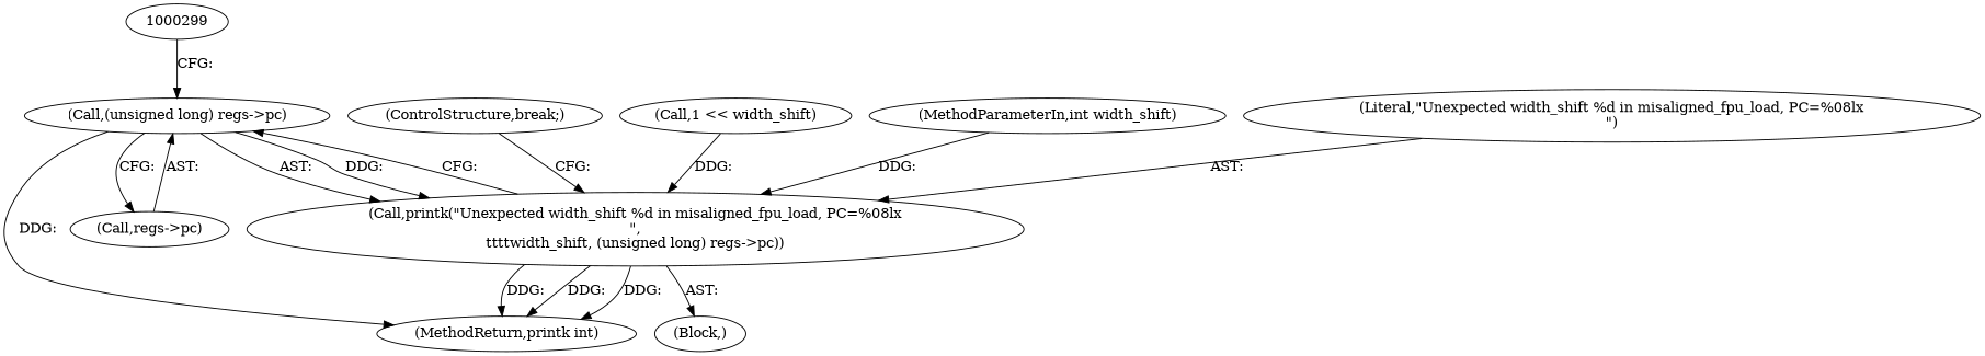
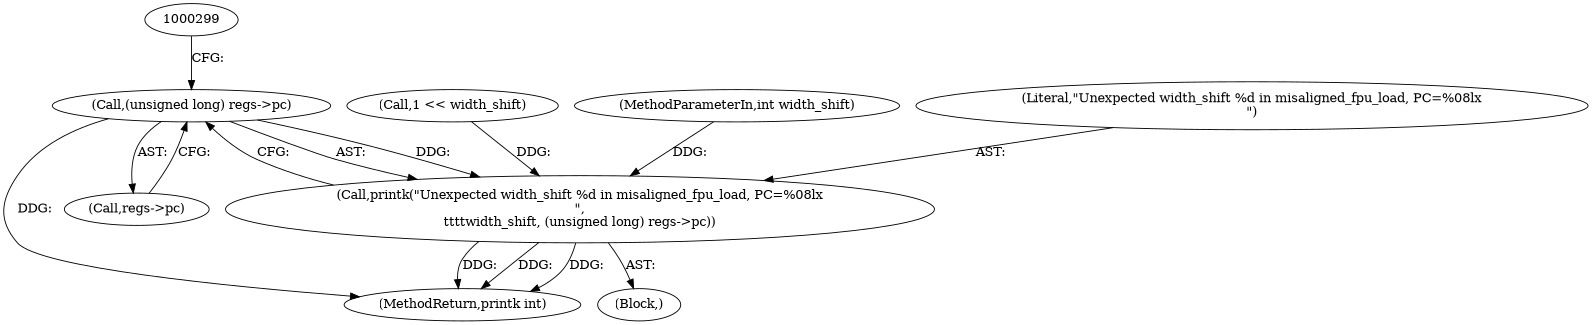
  digraph {
    n1 [label="(Call,(unsigned long) regs->pc)"]
    n2 [label="(Call,printk(\"Unexpected width_shift %d in misaligned_fpu_load, PC=%08lx\n\",\n\t\t\t\twidth_shift, (unsigned long) regs->pc))"]
    n3 [label="(Call,regs->pc)"]
    n4 [label="(MethodReturn,printk int)"]
    n5 [label="(Block,)"]
-   n6 [label="(ControlStructure,break;)"]
    n7 [label="(Call,1 << width_shift)"]
    n8 [label="(MethodParameterIn,int width_shift)"]
    n9 [label="(Literal,\"Unexpected width_shift %d in misaligned_fpu_load, PC=%08lx\n\")"]
    1000299
    n1 -> n2 [label="AST: "]
    n1 -> n2 [label="DDG: "]
-   n1 -> n3 [label="CFG: "]
+   n1 -> n3 [label="AST: "]
    n1 -> n4 [label="DDG: "]
    n2 -> n1 [label="CFG: "]
    n2 -> n4 [label="DDG: "]
    n2 -> n4 [label="DDG: "]
    n2 -> n4 [label="DDG: "]
    n2 -> n5 [label="AST: "]
-   n3 -> n1 [label="AST: "]
-   n6 -> n2 [label="CFG: "]
+   n3 -> n1 [label="CFG: "]
    n7 -> n2 [label="DDG: "]
    n8 -> n2 [label="DDG: "]
    n9 -> n2 [label="AST: "]
    1000299 -> n1 [label="CFG: "]
  }
